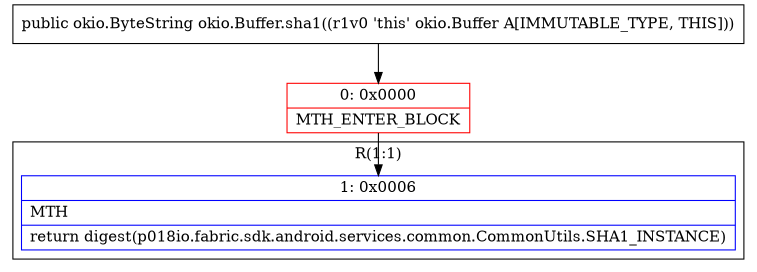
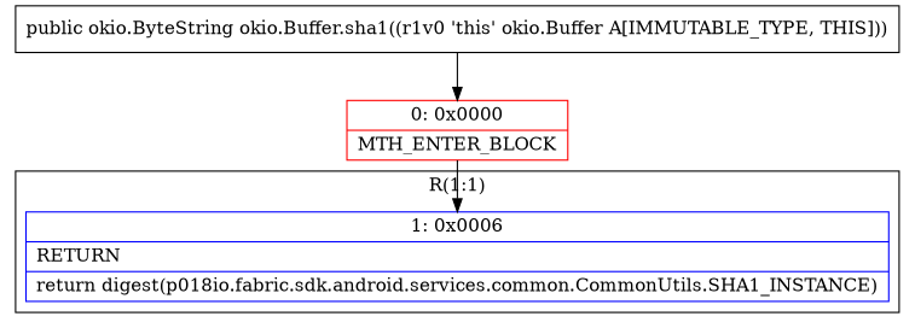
  digraph {
    node [shape=record]
-   n1 [color=blue label="{1\:\ 0x0006|MTH\l|return digest(p018io.fabric.sdk.android.services.common.CommonUtils.SHA1_INSTANCE)\l}"]
+   n1 [color=blue label="{1\:\ 0x0006|RETURN\l|return digest(p018io.fabric.sdk.android.services.common.CommonUtils.SHA1_INSTANCE)\l}"]
    n2 [color=red label="{0\:\ 0x0000|MTH_ENTER_BLOCK\l}"]
    n3 [label="{public okio.ByteString okio.Buffer.sha1((r1v0 'this' okio.Buffer A[IMMUTABLE_TYPE, THIS])) }"]
    subgraph cluster_1 {
      label="R(1:1)"
      n1
    }
    n2 -> n1
    n3 -> n2
  }
